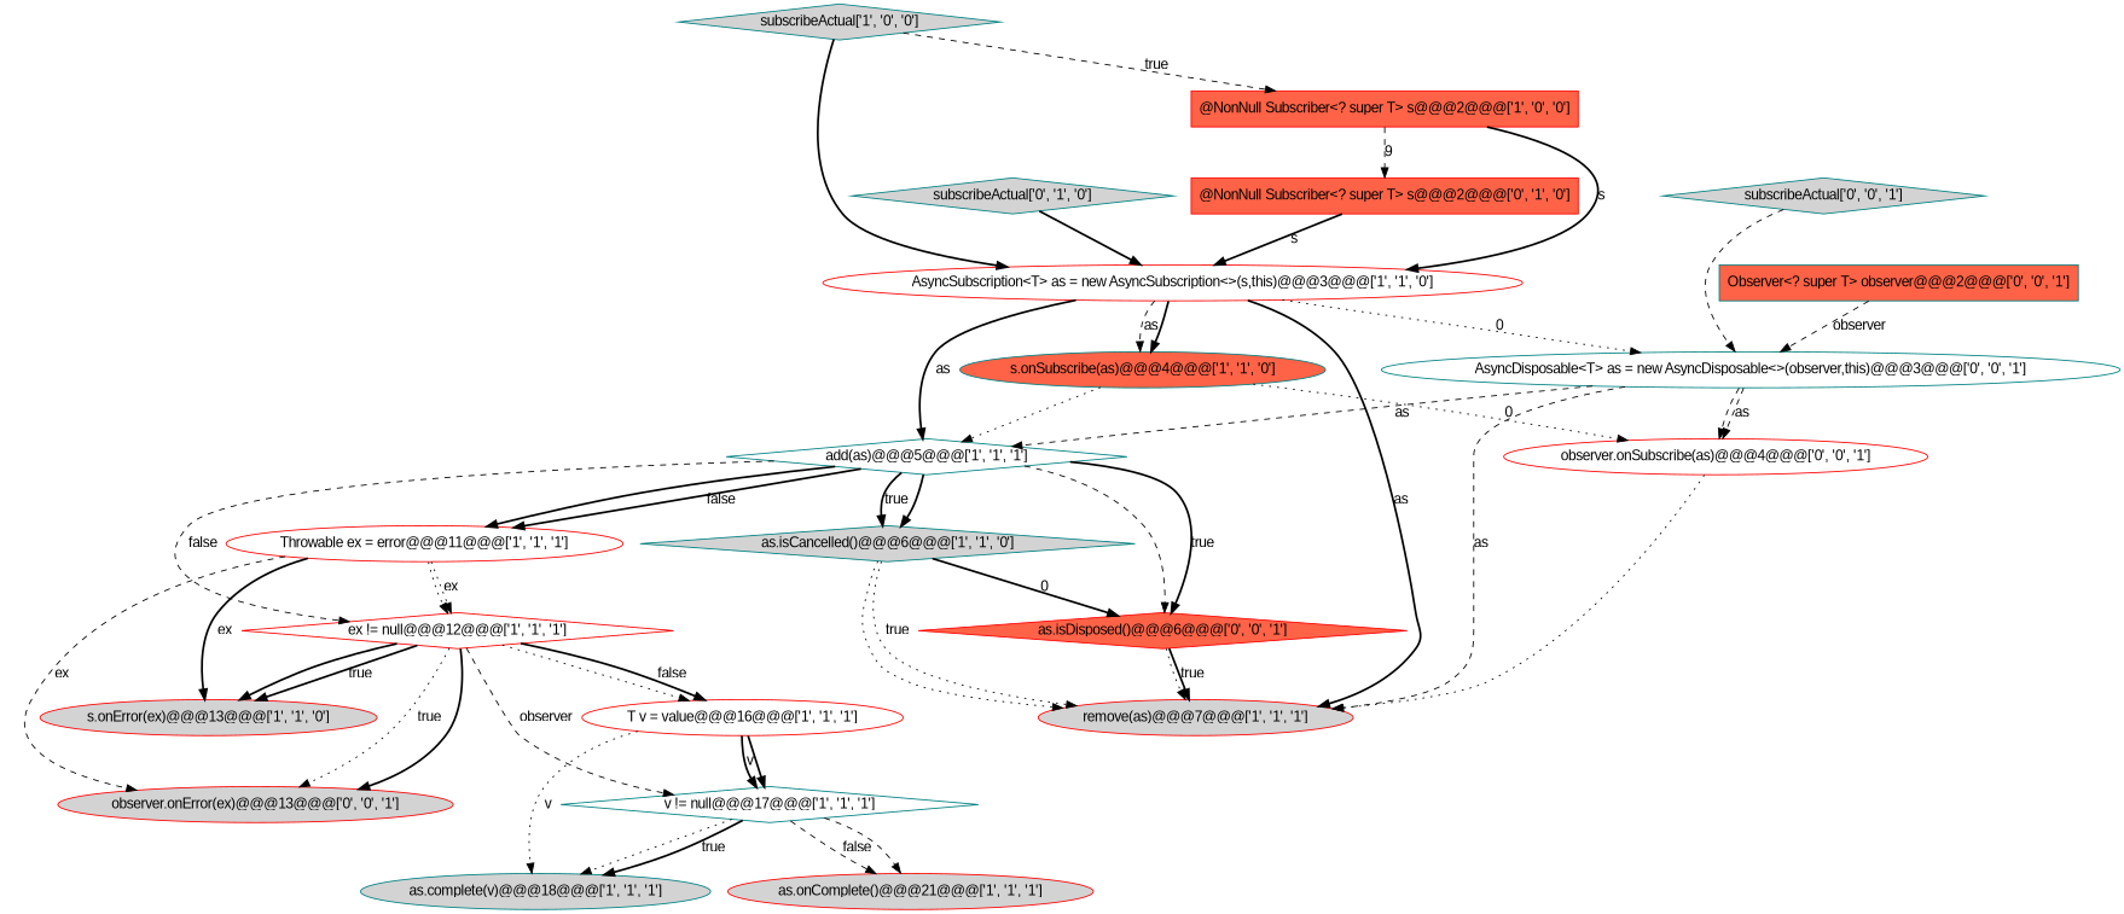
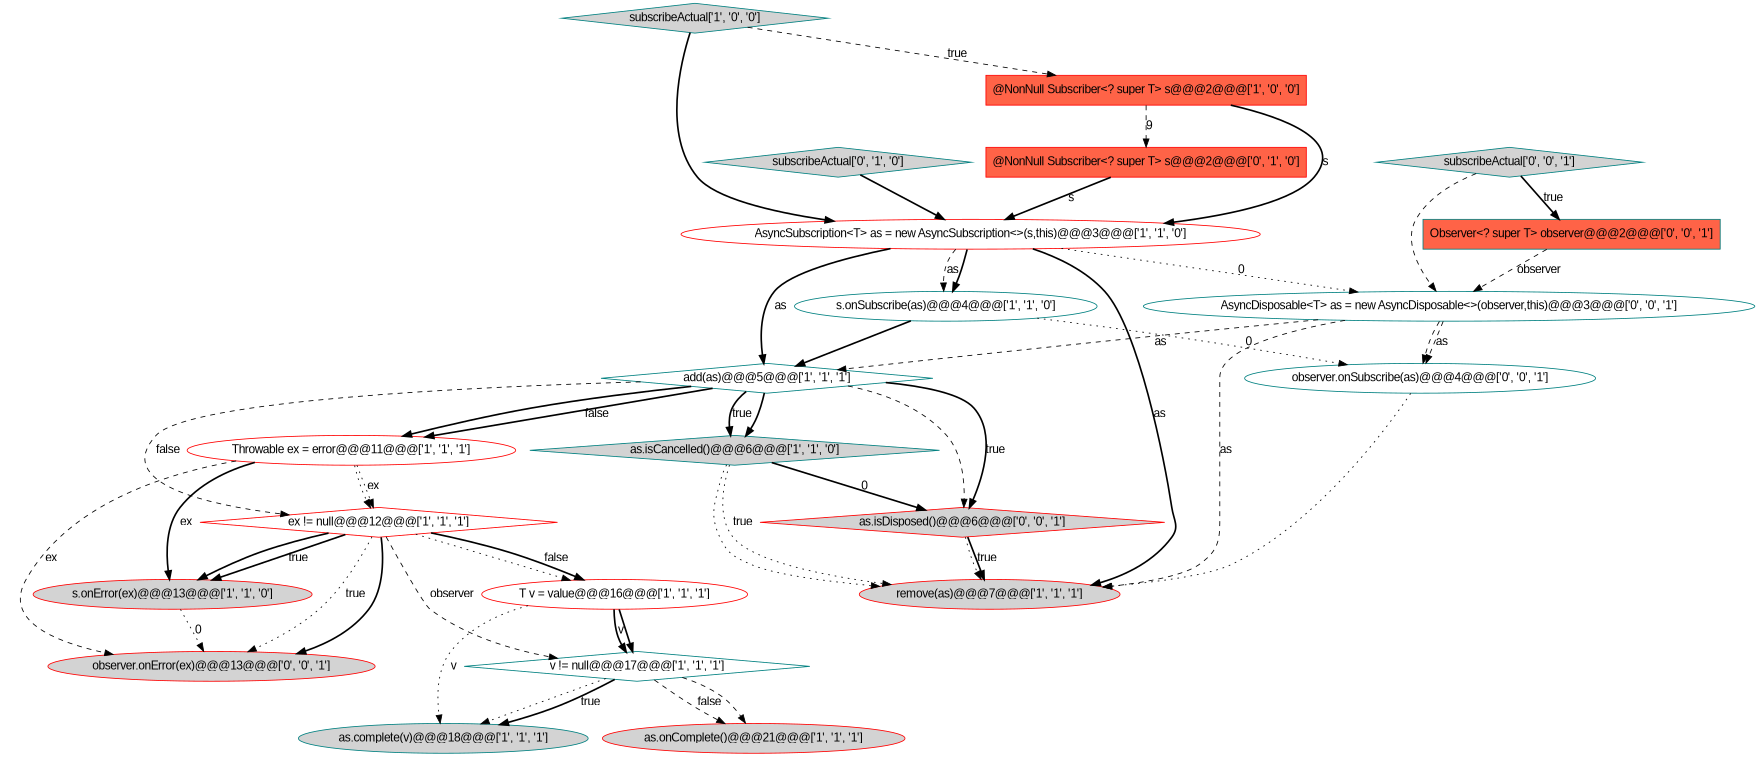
  digraph {
    fontname="Liberation Sans"
    node [color=teal fillcolor=lightgray fontname="Liberation Sans" shape=ellipse style=filled]
    edge [fontname="Liberation Sans" style=bold]
    n1 [label="subscribeActual['1', '0', '0']" shape=diamond]
    n2 [color=red fillcolor=tomato label="@NonNull Subscriber<? super T> s@@@2@@@['1', '0', '0']" shape=box]
    n3 [color=red fillcolor=white label="AsyncSubscription<T> as = new AsyncSubscription<>(s,this)@@@3@@@['1', '1', '0']"]
    n4 [color=red fillcolor=tomato label="@NonNull Subscriber<? super T> s@@@2@@@['0', '1', '0']" shape=box]
    n5 [color=red label="remove(as)@@@7@@@['1', '1', '1']"]
    n6 [fillcolor=white label="AsyncDisposable<T> as = new AsyncDisposable<>(observer,this)@@@3@@@['0', '0', '1']"]
    n7 [fillcolor=white label="add(as)@@@5@@@['1', '1', '1']" shape=diamond]
-   n8 [fillcolor=tomato label="s.onSubscribe(as)@@@4@@@['1', '1', '0']"]
-   n9 [color=red fillcolor=tomato label="as.isDisposed()@@@6@@@['0', '0', '1']" shape=diamond]
+   n8 [fillcolor=white label="s.onSubscribe(as)@@@4@@@['1', '1', '0']"]
+   n9 [color=red label="as.isDisposed()@@@6@@@['0', '0', '1']" shape=diamond]
    n10 [label="as.isCancelled()@@@6@@@['1', '1', '0']" shape=diamond]
    n11 [fillcolor=white label="v != null@@@17@@@['1', '1', '1']" shape=diamond]
    n12 [label="as.complete(v)@@@18@@@['1', '1', '1']"]
    n13 [color=red label="as.onComplete()@@@21@@@['1', '1', '1']"]
-   n14 [color=red fillcolor=white label="observer.onSubscribe(as)@@@4@@@['0', '0', '1']"]
+   n14 [fillcolor=white label="observer.onSubscribe(as)@@@4@@@['0', '0', '1']"]
    n15 [color=red fillcolor=white label="ex != null@@@12@@@['1', '1', '1']" shape=diamond]
    n16 [color=red fillcolor=white label="Throwable ex = error@@@11@@@['1', '1', '1']"]
    n17 [label="subscribeActual['0', '1', '0']" shape=diamond]
    n18 [color=red label="observer.onError(ex)@@@13@@@['0', '0', '1']"]
    n19 [fillcolor=tomato label="Observer<? super T> observer@@@2@@@['0', '0', '1']" shape=box]
    n20 [color=red label="s.onError(ex)@@@13@@@['1', '1', '0']"]
    n21 [color=red fillcolor=white label="T v = value@@@16@@@['1', '1', '1']"]
    n22 [label="subscribeActual['0', '0', '1']" shape=diamond]
    n1 -> n2 [label=true style=dashed]
    n1 -> n3
    n2 -> n3 [label=s]
    n2 -> n4 [label=9 style=dashed]
    n3 -> n5 [label=as]
    n3 -> n6 [label=0 style=dotted]
    n3 -> n7 [label=as]
    n3 -> n8 [label=as style=dashed]
    n3 -> n8
    n4 -> n3 [label=s]
    n6 -> n5 [label=as style=dashed]
    n6 -> n7 [label=as style=dashed]
    n6 -> n14 [label=as style=dashed]
    n6 -> n14 [style=dashed]
    n7 -> n9 [label=true]
    n7 -> n9 [style=dashed]
    n7 -> n10
    n7 -> n10 [label=true]
    n7 -> n15 [label=false style=dashed]
    n7 -> n16 [label=false]
    n7 -> n16
-   n8 -> n7 [style=dotted]
+   n8 -> n7
    n8 -> n14 [label=0 style=dotted]
    n9 -> n5 [label=true]
    n9 -> n5 [style=dotted]
    n10 -> n5 [label=true style=dotted]
    n10 -> n5 [style=dotted]
    n10 -> n9 [label=0]
    n11 -> n12 [style=dotted]
    n11 -> n12 [label=true]
    n11 -> n13 [label=false style=dashed]
    n11 -> n13 [style=dashed]
    n14 -> n5 [style=dotted]
    n15 -> n11 [label=observer style=dashed]
    n15 -> n18 [label=true style=dotted]
    n15 -> n18
    n15 -> n20 [label=true]
    n15 -> n20
    n15 -> n21 [style=dotted]
    n15 -> n21 [label=false]
    n16 -> n15 [style=dotted]
    n16 -> n15 [label=ex style=dotted]
    n16 -> n18 [label=ex style=dashed]
    n16 -> n20 [label=ex]
    n17 -> n3
    n19 -> n6 [label=observer style=dashed]
+   n20 -> n18 [label=0 style=dotted]
    n21 -> n11
    n21 -> n11 [label=v]
    n21 -> n12 [label=v style=dotted]
    n22 -> n6 [style=dashed]
+   n22 -> n19 [label=true]
  }
